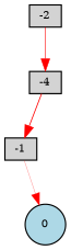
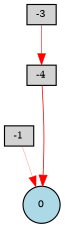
  digraph {
    node [fillcolor=lightgray fontsize=9 shape=box style=filled]
    edge [color=red style=solid]
    -1 [height=0.2 width=0.2]
    0 [fillcolor=lightblue height=0.2 shape=circle width=0.2]
-   -2 [height=0.2 width=0.2]
+   -2 [height=0.2 width=0.2 label=-3]
    -4 [height=0.2 width=0.2]
    -1 -> 0 [penwidth=0.17699580888241623]
    -2 -> -4 [penwidth=0.5017660184133247]
-   -4 -> -1 [penwidth=0.6897555086804941]
+   -4 -> 0 [penwidth=0.6897555086804941]
  }
